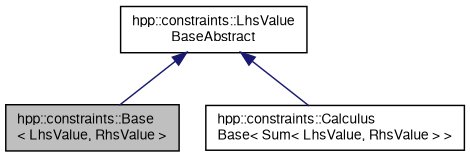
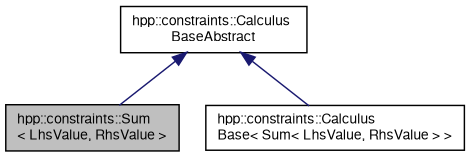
  digraph {
    node [color=black fillcolor=white fontname=FreeSans fontsize=10 shape=record style=filled]
    edge [color=midnightblue dir=back fontname=FreeSans fontsize=10 labelfontname=FreeSans labelfontsize=10 style=solid]
-   n1 [fillcolor=grey75 fontcolor=black height=0.2 label="hpp::constraints::Base\l\< LhsValue, RhsValue \>" width=0.4]
+   n1 [fillcolor=grey75 fontcolor=black height=0.2 label="hpp::constraints::Sum\l\< LhsValue, RhsValue \>" width=0.4]
    n2 [height=0.2 label="hpp::constraints::Calculus\lBase\< Sum\< LhsValue, RhsValue \> \>" width=0.4]
-   n3 [height=0.2 label="hpp::constraints::LhsValue\lBaseAbstract" width=0.4]
+   n3 [height=0.2 label="hpp::constraints::Calculus\lBaseAbstract" width=0.4]
    n3 -> n1
    n3 -> n2
  }
